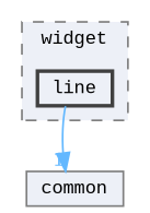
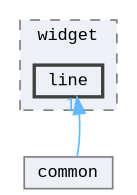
  digraph {
    compound=true
    fontname="Liberation Mono"
    node [fillcolor="#edf0f7" fontname="Liberation Mono" fontsize=10 shape=box]
    n1 [color=grey25 height=0.2 label=line style="filled,bold" width=0.4]
    n2 [color=grey50 height=0.2 label=common style=filled width=0.4]
    subgraph cluster_1 {
      bgcolor="#edf0f7"
      fontsize=10
      label=widget
      pencolor=grey50
      style="filled,dashed"
      n1
    }
-   n1 -> n2 [color=steelblue1 fontcolor=steelblue1 fontname="Liberation Mono" fontsize=10 headlabel=1 labeldistance=1.5 labelfontname=Helvetica labelfontsize=10]
+   n2 -> n1 [color=steelblue1 fontcolor=steelblue1 fontname="Liberation Mono" fontsize=10 headlabel=1 labeldistance=1.5 labelfontname=Helvetica labelfontsize=10]
  }
